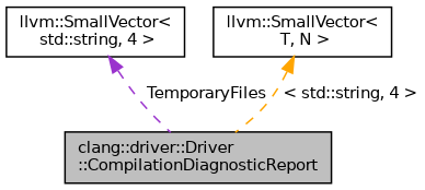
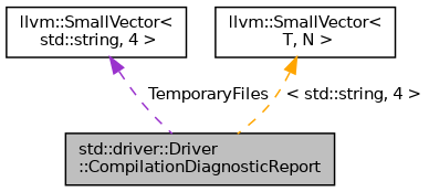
  digraph {
    node [color=black fontname=Helvetica fontsize=10 shape=record]
    edge [dir=back fontname=Helvetica fontsize=10 labelfontname=Helvetica labelfontsize=10 style=dashed]
-   n1 [fillcolor=grey75 fontcolor=black height=0.2 label="clang::driver::Driver\l::CompilationDiagnosticReport" style=filled width=0.4]
+   n1 [fillcolor=grey75 fontcolor=black height=0.2 label="std::driver::Driver\l::CompilationDiagnosticReport" style=filled width=0.4]
    n2 [height=0.2 label="llvm::SmallVector\<\l std::string, 4 \>" width=0.4]
    n3 [height=0.2 label="llvm::SmallVector\<\l T, N \>" width=0.4]
    n2 -> n1 [color=darkorchid3 label=" TemporaryFiles"]
    n3 -> n1 [color=orange label=" \< std::string, 4 \>"]
  }
